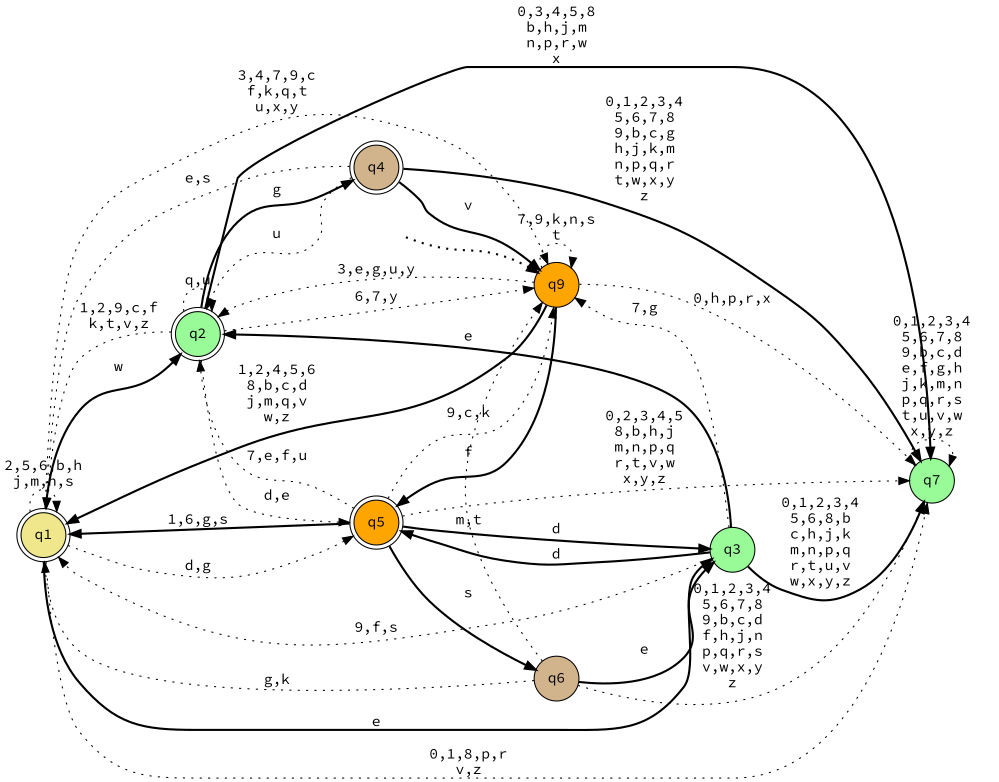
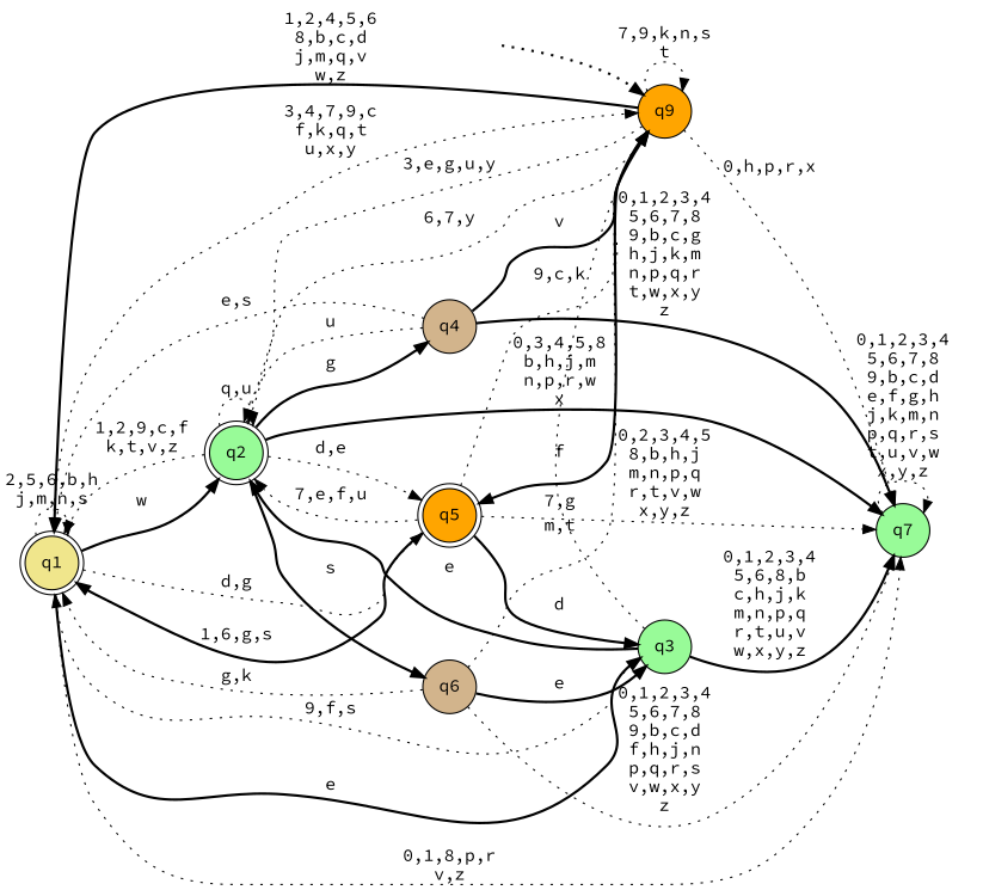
  digraph {
    fontname="Source Code Pro"
    rankdir=LR
    node [fontname="Source Code Pro" shape=circle style=filled color=black fillcolor=palegreen]
    edge [fontname="Source Code Pro" style=dotted]
    __start0 [height=0 shape=none style=invis width=0 color="" fillcolor=""]
    n2 [fillcolor=orange label=q9]
    n3 [fillcolor=khaki label=q1 shape=doublecircle style="rounded,filled"]
    n4 [label=q2 shape=doublecircle style="rounded,filled"]
    n5 [fillcolor=orange label=q5 shape=doublecircle style="rounded,filled"]
    n6 [label=q7]
    n7 [label=q3]
-   n8 [fillcolor=tan label=q4 shape=doublecircle style="rounded,filled"]
+   n8 [fillcolor=tan label=q4 style="rounded,filled"]
    n9 [fillcolor=tan label=q6]
    subgraph cluster_1 {
      nodesep=0.15
      ranksep=0.15
      style=invis
      __start0
      n2
    }
    __start0 -> n2 [penwidth=2]
    n2 -> n2 [label="7,9,k,n,s\nt"]
    n2 -> n3 [label="1,2,4,5,6\n8,b,c,d\nj,m,q,v\nw,z" style=bold]
    n2 -> n4 [label="3,e,g,u,y"]
    n2 -> n5 [label=f style=bold]
    n2 -> n6 [label="0,h,p,r,x"]
    n3 -> n2 [label="3,4,7,9,c\nf,k,q,t\nu,x,y"]
    n3 -> n3 [label="2,5,6,b,h\nj,m,n,s"]
    n3 -> n4 [label=w style=bold]
    n3 -> n5 [label="d,g"]
    n3 -> n6 [label="0,1,8,p,r\nv,z"]
    n3 -> n7 [label=e style=bold]
    n4 -> n2 [label="6,7,y"]
    n4 -> n3 [label="1,2,9,c,f\nk,t,v,z"]
    n4 -> n4 [label="q,u"]
    n4 -> n5 [label="d,e"]
    n4 -> n6 [label="0,3,4,5,8\nb,h,j,m\nn,p,r,w\nx" style=bold]
    n4 -> n8 [label=g style=bold]
-   n5 -> n9 [label=s style=bold]
+   n4 -> n9 [label=s style=bold]
    n5 -> n2 [label="9,c,k"]
    n5 -> n3 [label="1,6,g,s" style=bold]
    n5 -> n4 [label="7,e,f,u"]
    n5 -> n6 [label="0,2,3,4,5\n8,b,h,j\nm,n,p,q\nr,t,v,w\nx,y,z"]
    n5 -> n7 [label=d style=bold]
    n6 -> n6 [label="0,1,2,3,4\n5,6,7,8\n9,b,c,d\ne,f,g,h\nj,k,m,n\np,q,r,s\nt,u,v,w\nx,y,z"]
    n7 -> n2 [label="7,g"]
    n7 -> n3 [label="9,f,s"]
    n7 -> n4 [label=e style=bold]
-   n7 -> n5 [label=d style=bold]
    n7 -> n6 [label="0,1,2,3,4\n5,6,8,b\nc,h,j,k\nm,n,p,q\nr,t,u,v\nw,x,y,z" style=bold]
    n8 -> n2 [label=v style=bold]
    n8 -> n3 [label="e,s"]
    n8 -> n4 [label=u]
    n8 -> n6 [label="0,1,2,3,4\n5,6,7,8\n9,b,c,g\nh,j,k,m\nn,p,q,r\nt,w,x,y\nz" style=bold]
    n9 -> n2 [label="m,t"]
    n9 -> n3 [label="g,k"]
    n9 -> n6 [label="0,1,2,3,4\n5,6,7,8\n9,b,c,d\nf,h,j,n\np,q,r,s\nv,w,x,y\nz"]
    n9 -> n7 [label=e style=bold]
  }
